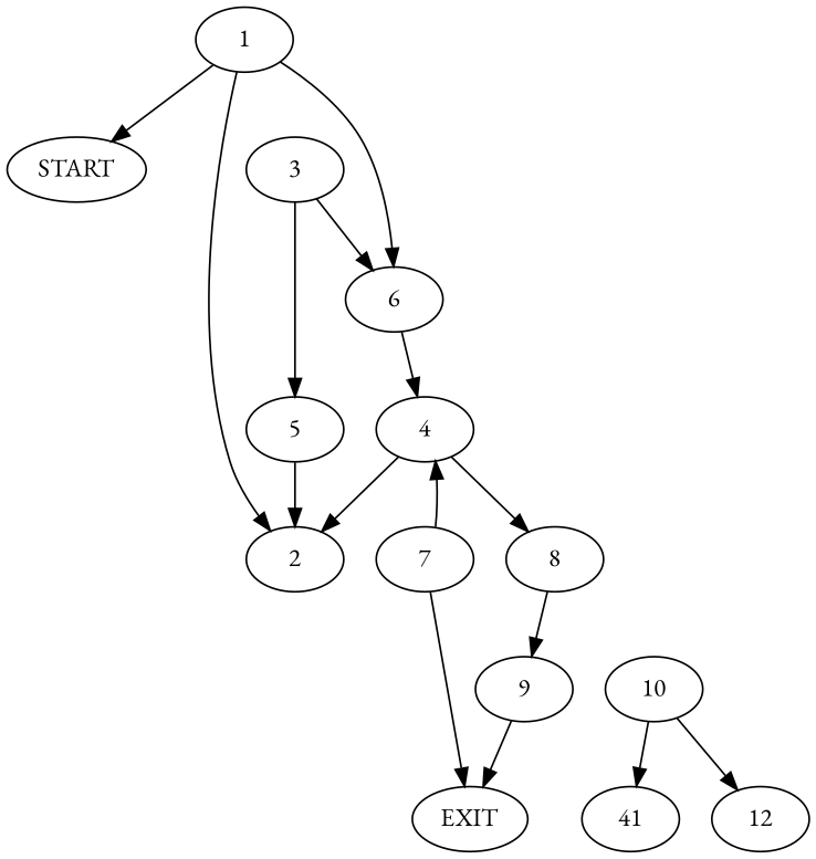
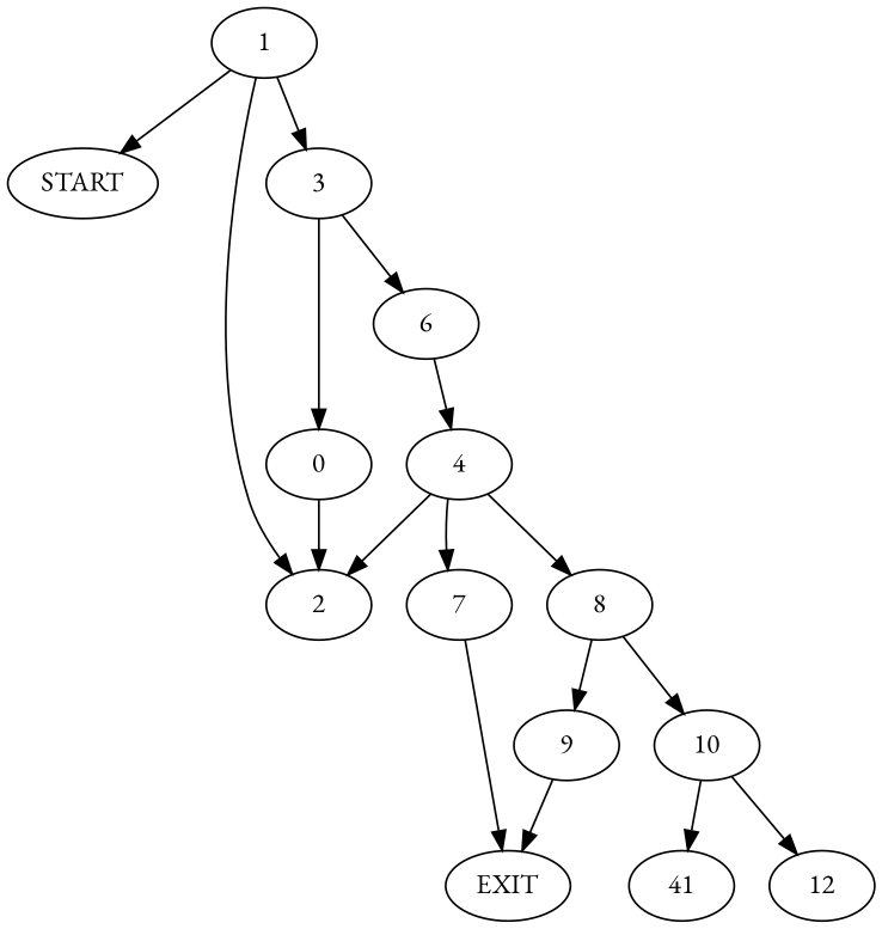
  digraph {
    fontname="EB Garamond"
    node [fontname="EB Garamond"]
    edge [fontname="EB Garamond"]
    n1 [label=START]
    1
    2
    3
    n5 [label=EXIT]
-   5
+   5 [label=0]
    6
    4
    7
    8
    9
    10
    n13 [label=41]
    12
    1 -> n1
    1 -> 2
-   1 -> 6
+   1 -> 3
    3 -> 5
    3 -> 6
    5 -> 2
    6 -> 4
    4 -> 2
-   7 -> 4
+   4 -> 7
    4 -> 8
    7 -> n5
    8 -> 9
+   8 -> 10
    9 -> n5
    10 -> n13
    10 -> 12
  }
